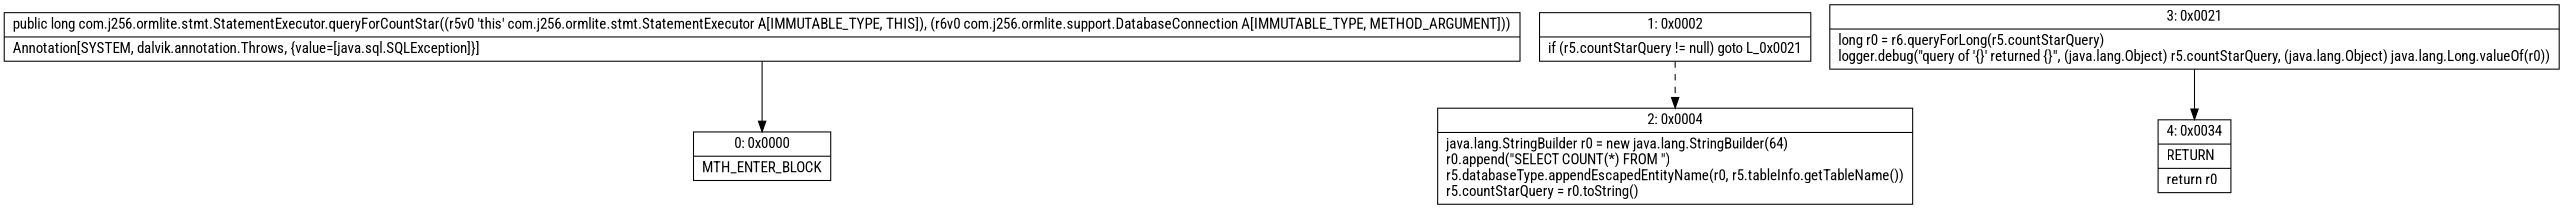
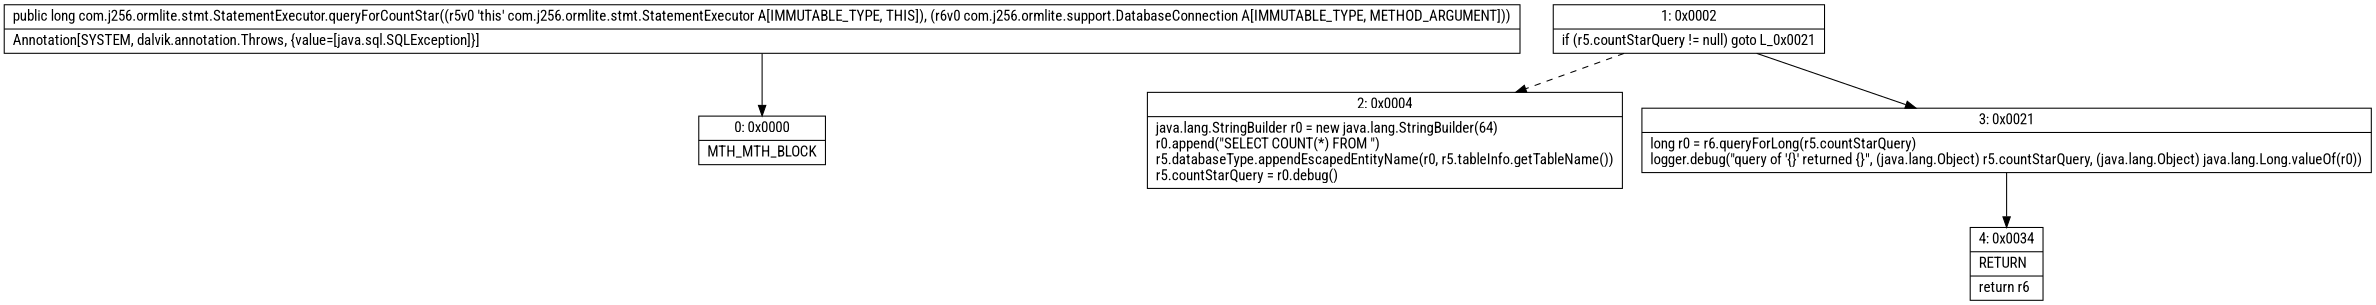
  digraph {
    fontname="Roboto Condensed"
    node [fontname="Roboto Condensed" shape=record]
    edge [fontname="Roboto Condensed"]
-   n1 [label="{0\:\ 0x0000|MTH_ENTER_BLOCK\l}"]
+   n1 [label="{0\:\ 0x0000|MTH_MTH_BLOCK\l}"]
    n2 [label="{1\:\ 0x0002|if (r5.countStarQuery != null) goto L_0x0021\l}"]
-   n3 [label="{2\:\ 0x0004|java.lang.StringBuilder r0 = new java.lang.StringBuilder(64)\lr0.append(\"SELECT COUNT(*) FROM \")\lr5.databaseType.appendEscapedEntityName(r0, r5.tableInfo.getTableName())\lr5.countStarQuery = r0.toString()\l}"]
+   n3 [label="{2\:\ 0x0004|java.lang.StringBuilder r0 = new java.lang.StringBuilder(64)\lr0.append(\"SELECT COUNT(*) FROM \")\lr5.databaseType.appendEscapedEntityName(r0, r5.tableInfo.getTableName())\lr5.countStarQuery = r0.debug()\l}"]
    n4 [label="{3\:\ 0x0021|long r0 = r6.queryForLong(r5.countStarQuery)\llogger.debug(\"query of '\{\}' returned \{\}\", (java.lang.Object) r5.countStarQuery, (java.lang.Object) java.lang.Long.valueOf(r0))\l}"]
-   n5 [label="{4\:\ 0x0034|RETURN\l|return r0\l}"]
+   n5 [label="{4\:\ 0x0034|RETURN\l|return r6\l}"]
    n6 [label="{public long com.j256.ormlite.stmt.StatementExecutor.queryForCountStar((r5v0 'this' com.j256.ormlite.stmt.StatementExecutor A[IMMUTABLE_TYPE, THIS]), (r6v0 com.j256.ormlite.support.DatabaseConnection A[IMMUTABLE_TYPE, METHOD_ARGUMENT]))  | Annotation[SYSTEM, dalvik.annotation.Throws, \{value=[java.sql.SQLException]\}]\l}"]
    n2 -> n3 [style=dashed]
+   n2 -> n4
    n4 -> n5
    n6 -> n1
  }
